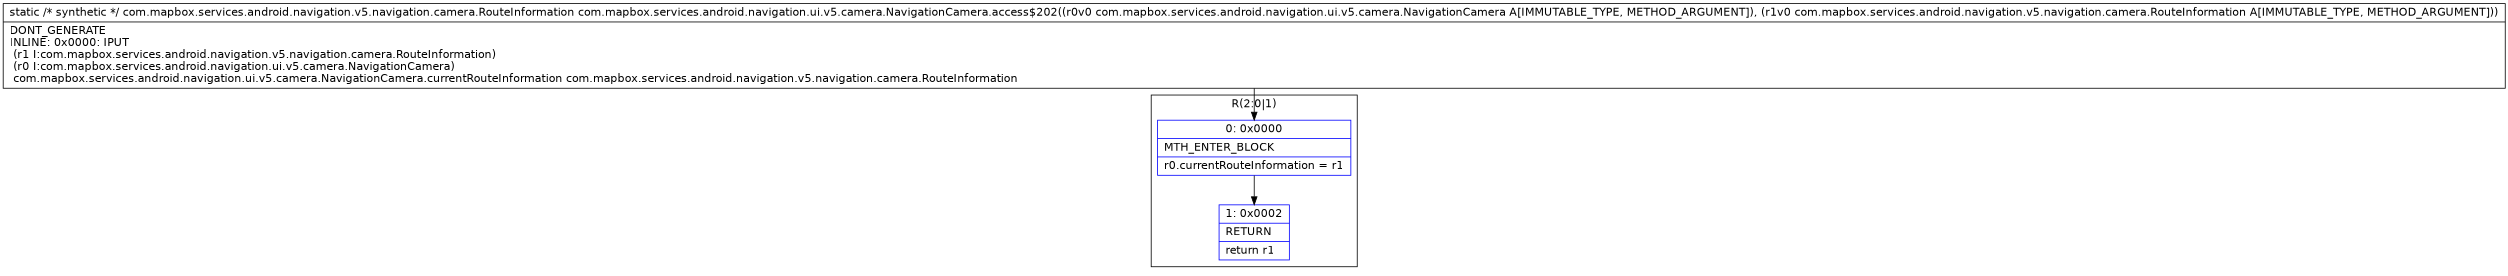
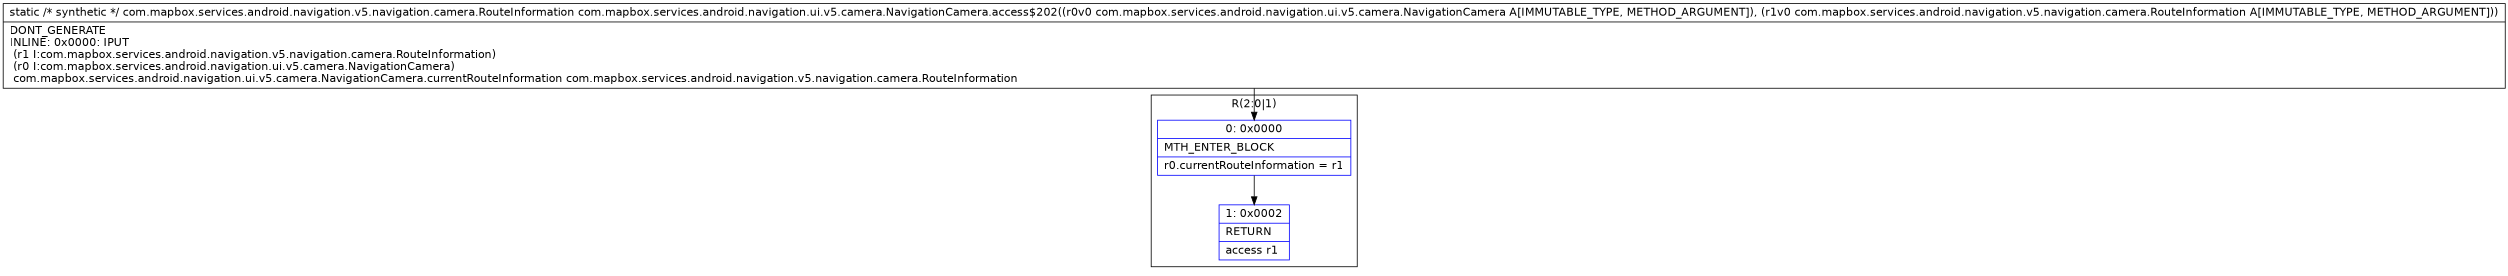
  digraph {
    fontname="DejaVu Sans"
    node [color=blue shape=record fontname="DejaVu Sans"]
    edge [fontname="DejaVu Sans"]
    n1 [label="{0\:\ 0x0000|MTH_ENTER_BLOCK\l|r0.currentRouteInformation = r1\l}"]
-   n2 [label="{1\:\ 0x0002|RETURN\l|return r1\l}"]
+   n2 [label="{1\:\ 0x0002|RETURN\l|access r1\l}"]
    n3 [label="{static \/* synthetic *\/ com.mapbox.services.android.navigation.v5.navigation.camera.RouteInformation com.mapbox.services.android.navigation.ui.v5.camera.NavigationCamera.access$202((r0v0 com.mapbox.services.android.navigation.ui.v5.camera.NavigationCamera A[IMMUTABLE_TYPE, METHOD_ARGUMENT]), (r1v0 com.mapbox.services.android.navigation.v5.navigation.camera.RouteInformation A[IMMUTABLE_TYPE, METHOD_ARGUMENT]))  | DONT_GENERATE\lINLINE: 0x0000: IPUT  \l  (r1 I:com.mapbox.services.android.navigation.v5.navigation.camera.RouteInformation)\l  (r0 I:com.mapbox.services.android.navigation.ui.v5.camera.NavigationCamera)\l com.mapbox.services.android.navigation.ui.v5.camera.NavigationCamera.currentRouteInformation com.mapbox.services.android.navigation.v5.navigation.camera.RouteInformation\l}" color=""]
    subgraph cluster_1 {
      label="R(2:0|1)"
      n1
      n2
    }
    n1 -> n2
    n3 -> n1
  }
